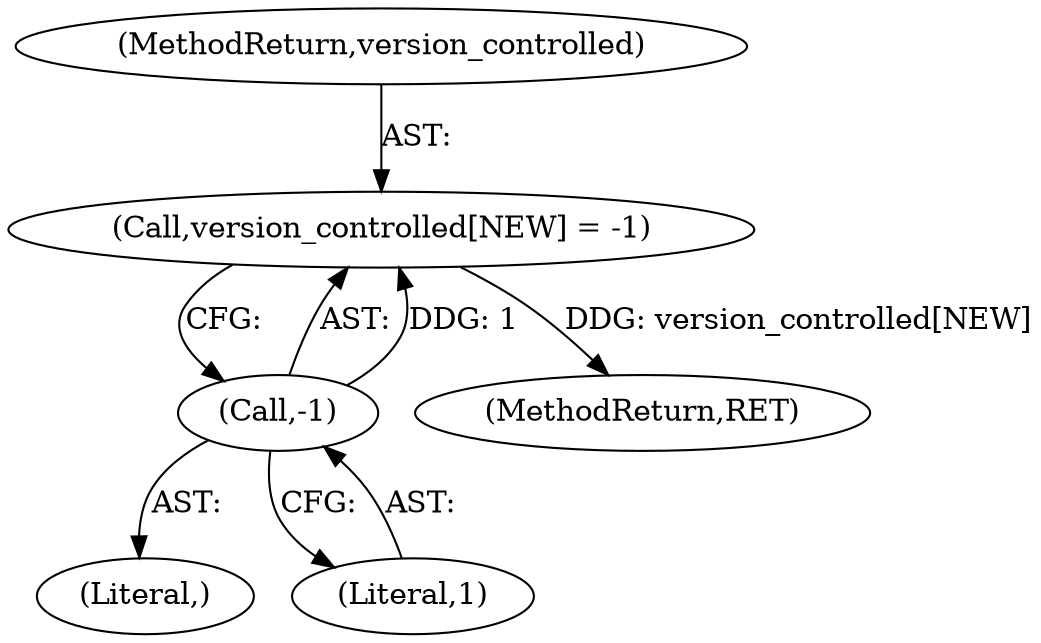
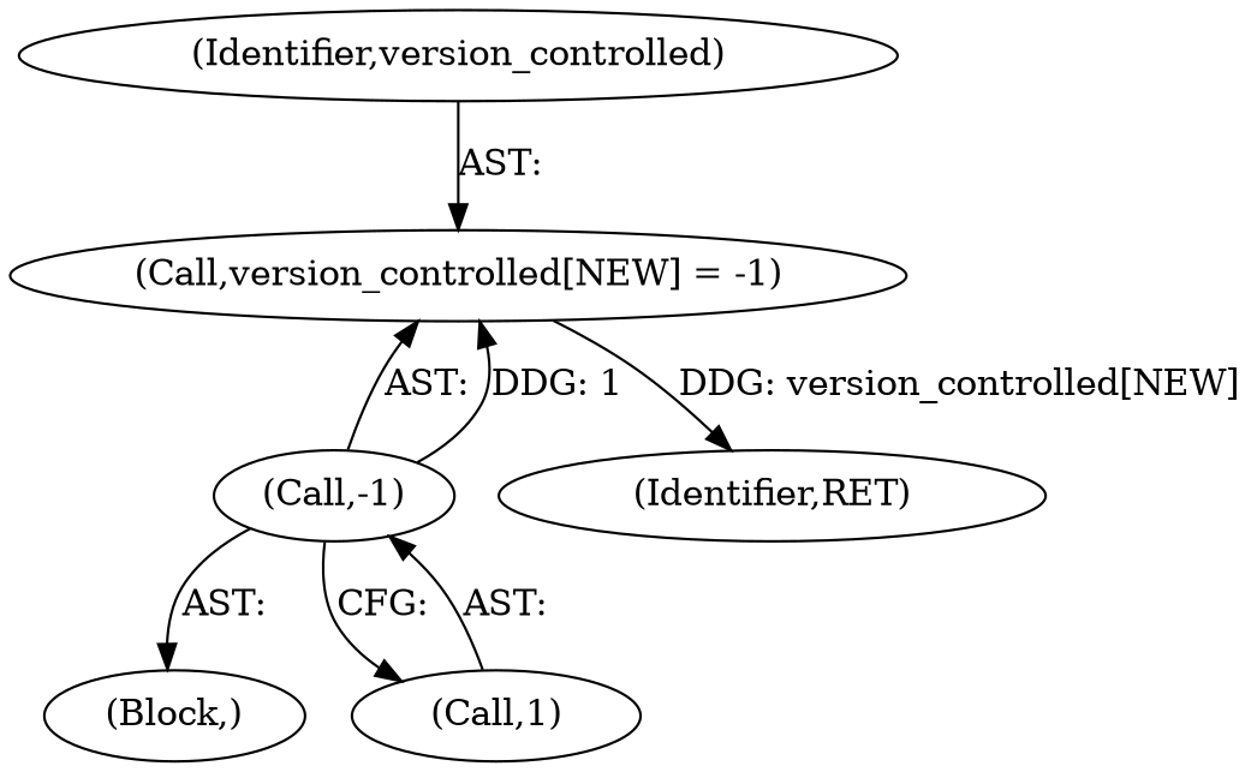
  digraph {
    n1 [label="(Call,version_controlled[NEW] = -1)"]
    n2 [label="(Call,-1)"]
-   n3 [label="(MethodReturn,RET)"]
-   n4 [label="(Literal,)"]
-   n5 [label="(Literal,1)"]
-   n6 [label="(MethodReturn,version_controlled)"]
-   n1 -> n2 [label="CFG: "]
+   n3 [label="(Identifier,RET)"]
+   n4 [label="(Block,)"]
+   n5 [label="(Call,1)"]
+   n6 [label="(Identifier,version_controlled)"]
    n1 -> n3 [label="DDG: version_controlled[NEW]"]
    n2 -> n1 [label="AST: "]
    n2 -> n1 [label="DDG: 1"]
    n2 -> n4 [label="AST: "]
    n2 -> n5 [label="CFG: "]
    n5 -> n2 [label="AST: "]
    n6 -> n1 [label="AST: "]
  }
